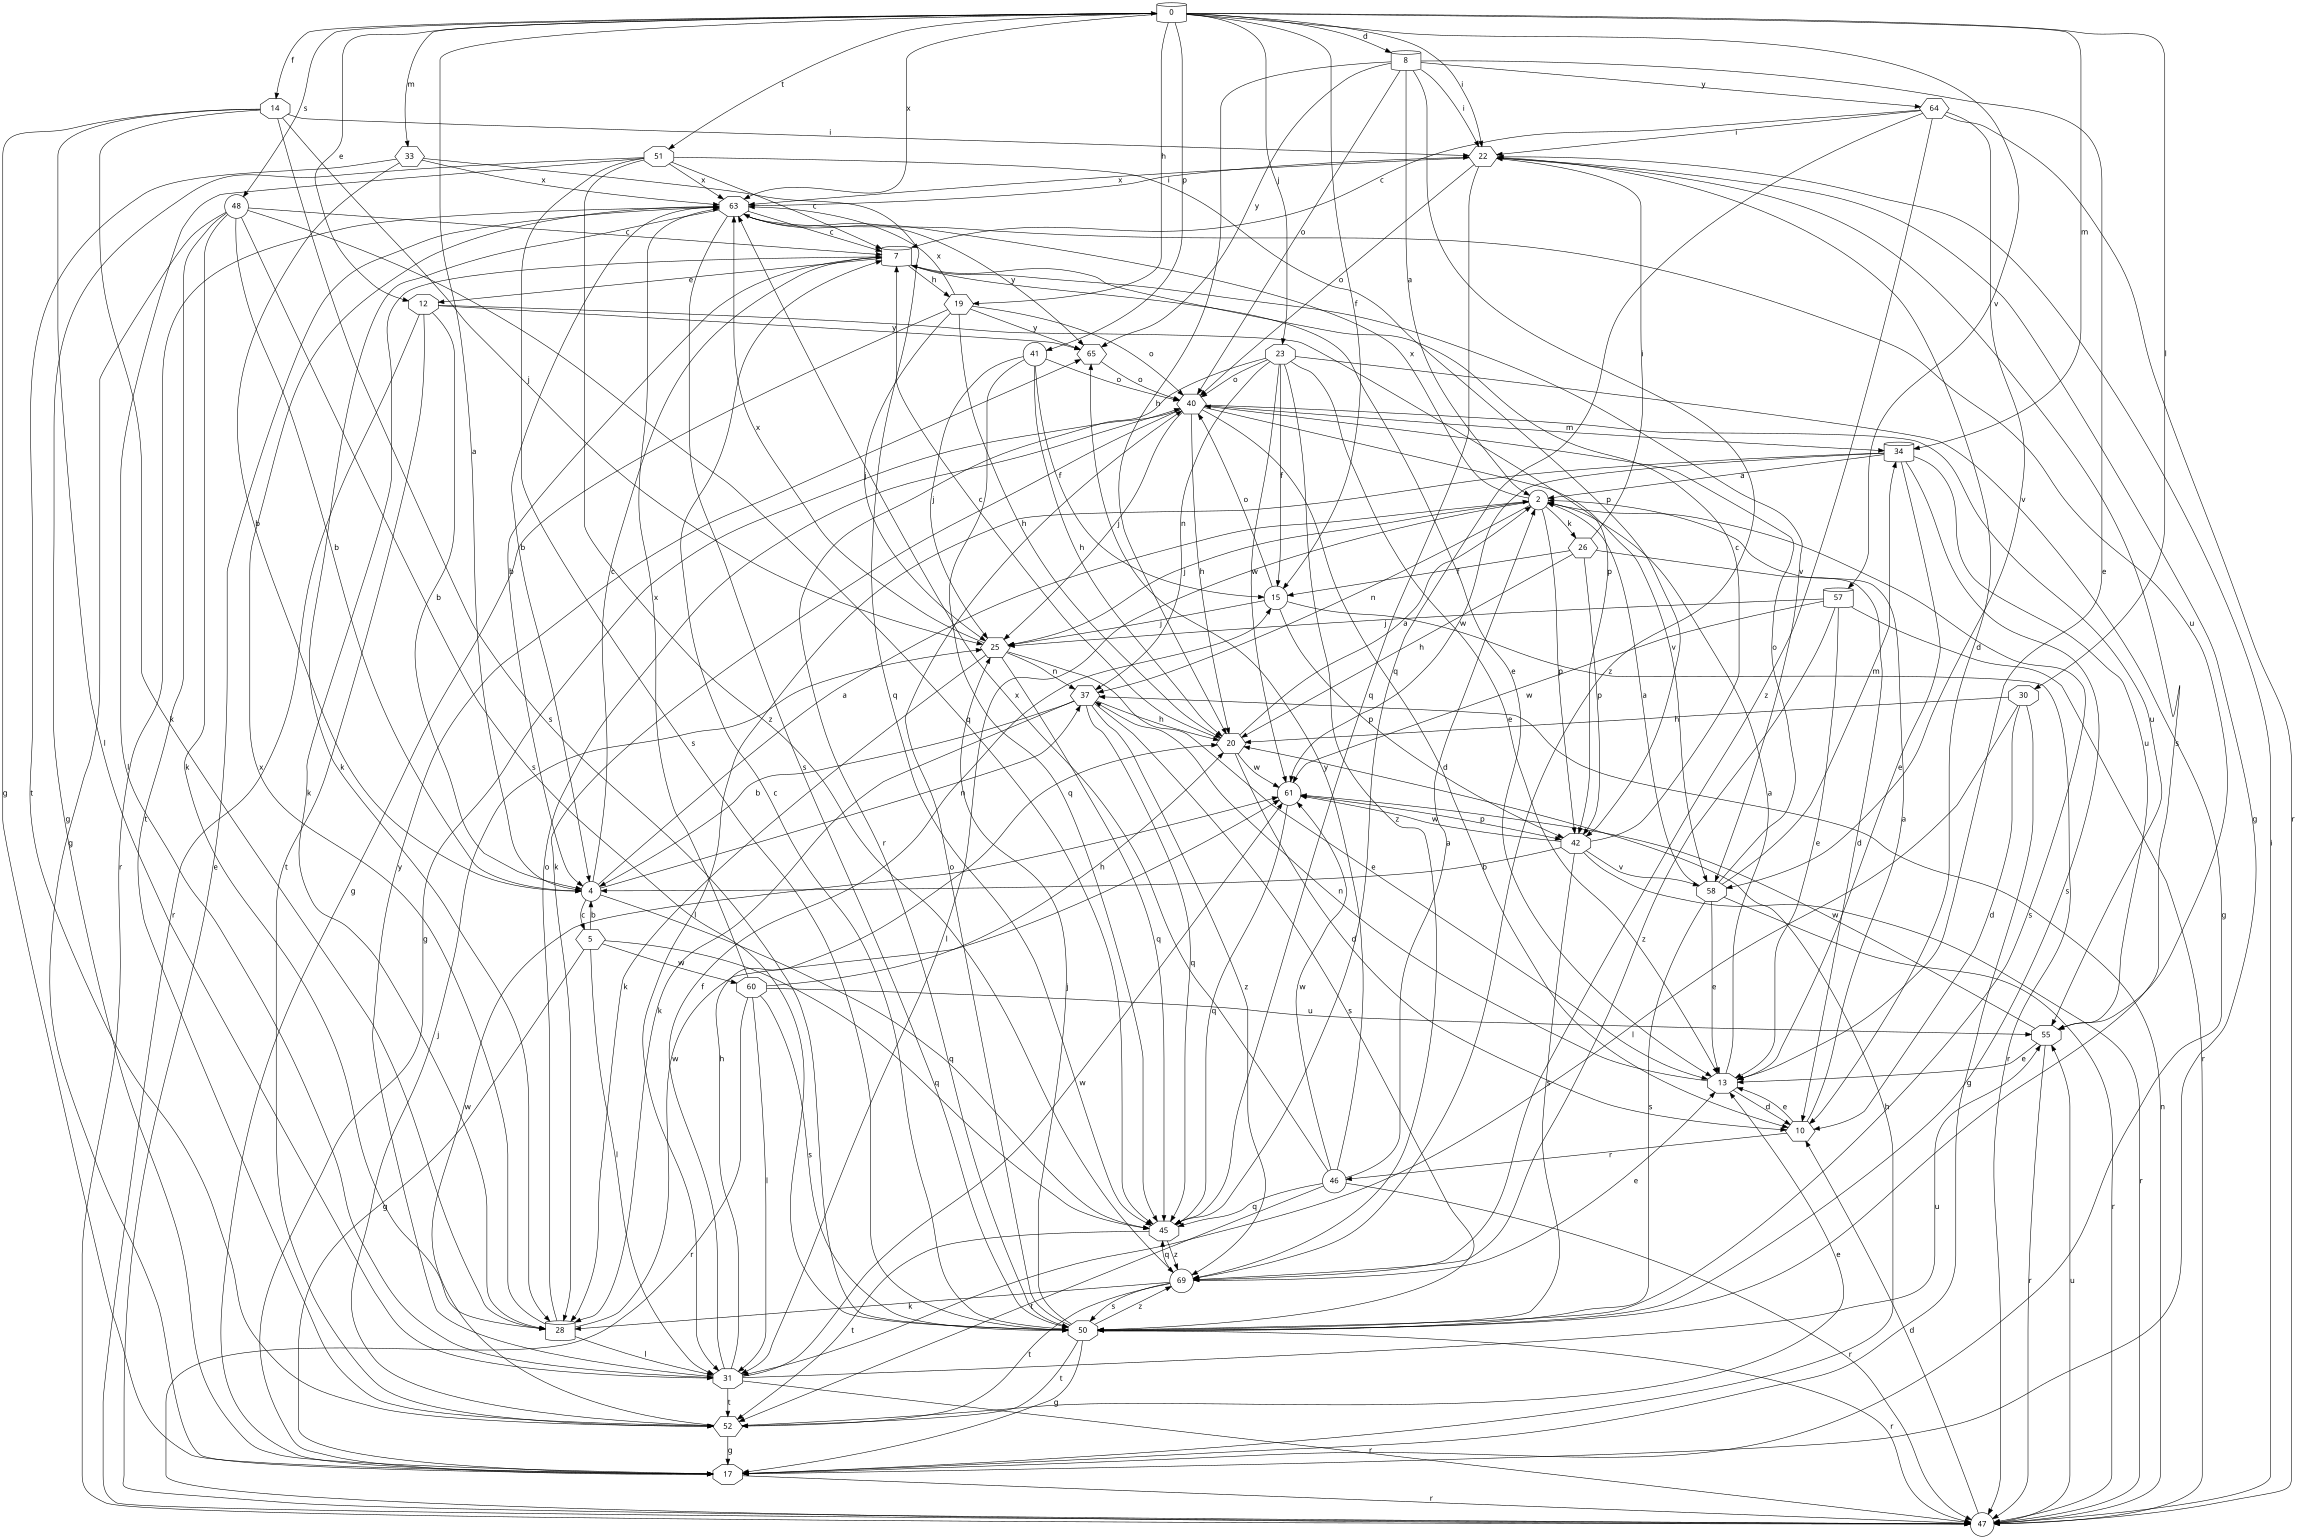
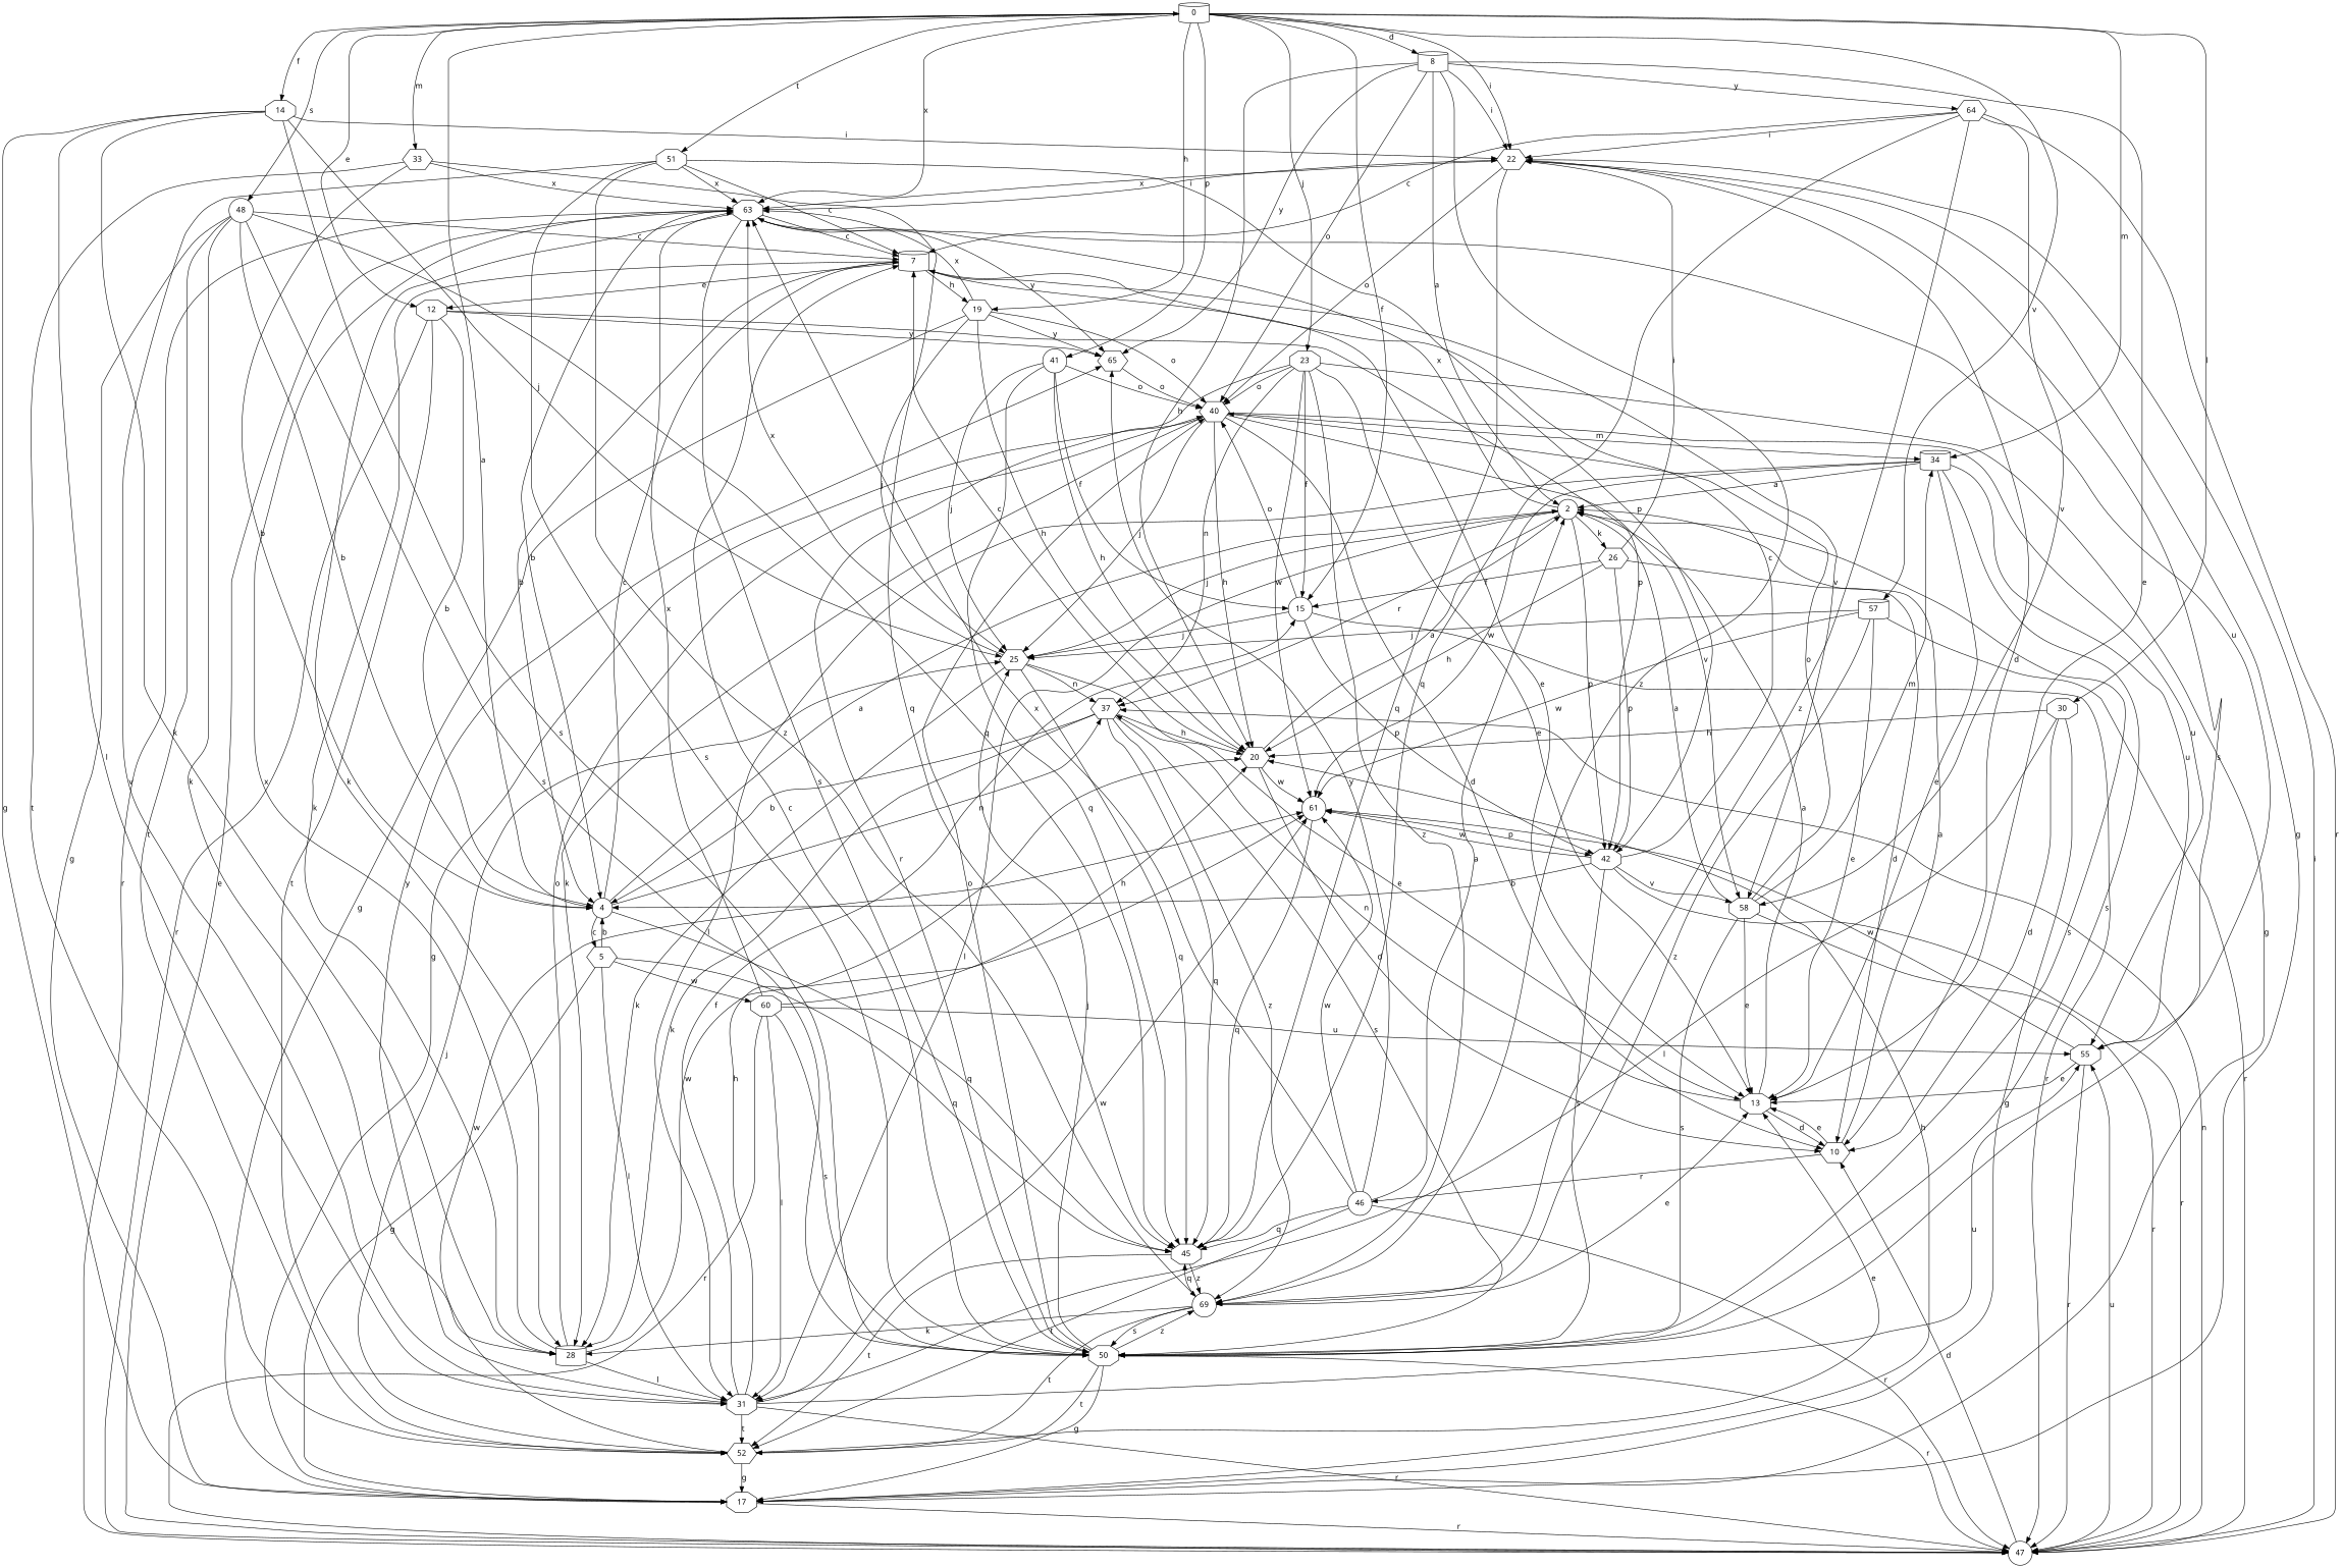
  strict digraph {
    fontname="Noto Sans"
    node [fontname="Noto Sans" shape=octagon]
    edge [fontname="Noto Sans"]
    0 [shape=cylinder]
    8 [shape=cylinder]
    12
    14
    15 [shape=circle]
    19 [shape=hexagon]
    22 [shape=hexagon]
    23
    30
    33 [shape=hexagon]
    34 [shape=cylinder]
    41 [shape=circle]
    48 [shape=circle]
    51
    57 [shape=cylinder]
    63
    2 [shape=circle]
    13
    20 [shape=hexagon]
    40 [shape=hexagon]
    64 [shape=hexagon]
    65 [shape=hexagon]
    69 [shape=circle]
    42
    4 [shape=circle]
    47 [shape=circle]
    52 [shape=hexagon]
    25 [shape=hexagon]
    31
    50
    17
    28 [shape=cylinder]
    45
    10 [shape=hexagon]
    37 [shape=hexagon]
    61 [shape=circle]
    55
    7 [shape=cylinder]
    26 [shape=hexagon]
    58
    5 [shape=hexagon]
    60
    46 [shape=circle]
    0 -> 8 [label=d]
    0 -> 12 [label=e]
    0 -> 14 [label=f]
    0 -> 15 [label=f]
    0 -> 19 [label=h]
    0 -> 22 [label=i]
    0 -> 23 [label=j]
    0 -> 30 [label=l]
    0 -> 33 [label=m]
    0 -> 34 [label=m]
    0 -> 41 [label=p]
    0 -> 48 [label=s]
    0 -> 51 [label=t]
    0 -> 57 [label=v]
    0 -> 63 [label=x]
    8 -> 22 [label=i]
    8 -> 2 [label=a]
    8 -> 13 [label=e]
    8 -> 20 [label=h]
    8 -> 40 [label=o]
    8 -> 64 [label=y]
    8 -> 65 [label=y]
    8 -> 69 [label=z]
    12 -> 65 [label=y]
    12 -> 42 [label=p]
    12 -> 4 [label=b]
    12 -> 47 [label=r]
    12 -> 52 [label=t]
    14 -> 22 [label=i]
    14 -> 25 [label=j]
    14 -> 31 [label=l]
    14 -> 50 [label=s]
    14 -> 17 [label=g]
    14 -> 28 [label=k]
    15 -> 40 [label=o]
    15 -> 42 [label=p]
    15 -> 47 [label=r]
    15 -> 25 [label=j]
    19 -> 63 [label=x]
    19 -> 20 [label=h]
    19 -> 40 [label=o]
    19 -> 65 [label=y]
    19 -> 25 [label=j]
    19 -> 17 [label=g]
    22 -> 63 [label=x]
    22 -> 40 [label=o]
    22 -> 50 [label=s]
    22 -> 17 [label=g]
    22 -> 45 [label=q]
    22 -> 10 [label=d]
    23 -> 15 [label=f]
    23 -> 13 [label=e]
    23 -> 40 [label=o]
    23 -> 69 [label=z]
    23 -> 50 [label=r]
    23 -> 17 [label=g]
    23 -> 37 [label=n]
    23 -> 61 [label=w]
    30 -> 20 [label=h]
    30 -> 31 [label=l]
    30 -> 17 [label=g]
    30 -> 10 [label=d]
    33 -> 63 [label=x]
    33 -> 4 [label=b]
    33 -> 52 [label=t]
    33 -> 45 [label=q]
    34 -> 2 [label=a]
    34 -> 13 [label=e]
    34 -> 31 [label=l]
    34 -> 50 [label=s]
    34 -> 61 [label=w]
    34 -> 55 [label=u]
    41 -> 15 [label=f]
    41 -> 20 [label=h]
    41 -> 40 [label=o]
    41 -> 25 [label=j]
    41 -> 45 [label=q]
    48 -> 4 [label=b]
    48 -> 52 [label=t]
    48 -> 50 [label=s]
    48 -> 17 [label=g]
    48 -> 28 [label=k]
    48 -> 45 [label=q]
    48 -> 7 [label=c]
    51 -> 63 [label=x]
    51 -> 69 [label=z]
    51 -> 42 [label=p]
-   51 -> 31 [label=l]
+   51 -> 31 [label=v]
    51 -> 50 [label=s]
-   51 -> 17 [label=g]
    51 -> 7 [label=c]
    57 -> 13 [label=e]
    57 -> 69 [label=z]
    57 -> 47 [label=r]
    57 -> 25 [label=j]
    57 -> 61 [label=w]
    63 -> 22 [label=i]
    63 -> 65 [label=y]
    63 -> 4 [label=b]
    63 -> 47 [label=r]
    63 -> 50 [label=s]
    63 -> 28 [label=k]
    63 -> 55 [label=u]
    63 -> 7 [label=c]
    2 -> 63 [label=x]
    2 -> 42 [label=p]
    2 -> 25 [label=j]
    2 -> 31 [label=l]
    2 -> 50 [label=s]
-   2 -> 37 [label=n]
+   2 -> 37 [label=r]
    2 -> 26 [label=k]
    13 -> 2 [label=a]
    13 -> 10 [label=d]
    13 -> 37 [label=n]
    20 -> 2 [label=a]
    20 -> 10 [label=d]
    20 -> 61 [label=w]
    20 -> 7 [label=c]
    40 -> 34 [label=m]
    40 -> 20 [label=h]
    40 -> 25 [label=j]
    40 -> 17 [label=g]
    40 -> 28 [label=k]
    40 -> 10 [label=d]
    40 -> 55 [label=u]
    40 -> 58 [label=v]
    64 -> 22 [label=i]
    64 -> 69 [label=z]
    64 -> 47 [label=r]
    64 -> 45 [label=q]
    64 -> 7 [label=c]
    64 -> 58 [label=v]
    65 -> 40 [label=o]
    69 -> 13 [label=e]
    69 -> 52 [label=t]
    69 -> 50 [label=s]
    69 -> 28 [label=k]
    69 -> 45 [label=q]
    42 -> 4 [label=b]
    42 -> 47 [label=r]
    42 -> 50 [label=s]
    42 -> 61 [label=w]
    42 -> 7 [label=c]
    42 -> 58 [label=v]
    4 -> 0 [label=a]
    4 -> 2 [label=a]
    4 -> 45 [label=q]
    4 -> 37 [label=n]
    4 -> 7 [label=c]
    4 -> 5 [label=c]
    47 -> 22 [label=i]
    47 -> 63 [label=e]
    47 -> 10 [label=d]
    47 -> 37 [label=n]
    47 -> 55 [label=u]
    52 -> 13 [label=e]
    52 -> 25 [label=j]
    52 -> 17 [label=g]
    52 -> 61 [label=w]
    25 -> 63 [label=x]
    25 -> 13 [label=e]
    25 -> 28 [label=k]
    25 -> 45 [label=q]
    25 -> 37 [label=n]
    31 -> 15 [label=f]
    31 -> 20 [label=h]
    31 -> 65 [label=y]
    31 -> 47 [label=r]
    31 -> 52 [label=t]
    31 -> 61 [label=w]
    31 -> 55 [label=u]
    50 -> 40 [label=o]
    50 -> 69 [label=z]
    50 -> 47 [label=r]
    50 -> 52 [label=t]
    50 -> 25 [label=j]
    50 -> 17 [label=g]
    50 -> 7 [label=c]
    17 -> 20 [label=h]
    17 -> 47 [label=r]
    28 -> 63 [label=x]
    28 -> 40 [label=o]
    28 -> 31 [label=l]
    28 -> 61 [label=w]
    45 -> 69 [label=z]
    45 -> 52 [label=t]
    10 -> 2 [label=a]
    10 -> 13 [label=e]
    10 -> 46 [label=r]
    37 -> 20 [label=h]
    37 -> 69 [label=z]
    37 -> 4 [label=b]
    37 -> 50 [label=s]
    37 -> 28 [label=k]
    37 -> 45 [label=q]
    61 -> 42 [label=p]
    61 -> 45 [label=q]
    55 -> 13 [label=e]
    55 -> 47 [label=r]
    55 -> 61 [label=w]
    7 -> 12 [label=e]
    7 -> 19 [label=h]
    7 -> 13 [label=e]
    7 -> 4 [label=b]
    7 -> 28 [label=k]
    7 -> 58 [label=v]
    26 -> 15 [label=f]
    26 -> 22 [label=i]
    26 -> 20 [label=h]
    26 -> 42 [label=p]
    26 -> 10 [label=d]
    58 -> 34 [label=m]
    58 -> 2 [label=a]
    58 -> 13 [label=e]
    58 -> 40 [label=o]
    58 -> 47 [label=r]
    58 -> 50 [label=s]
    5 -> 4 [label=b]
    5 -> 31 [label=l]
    5 -> 17 [label=g]
    5 -> 45 [label=q]
    5 -> 60 [label=w]
    60 -> 63 [label=x]
    60 -> 20 [label=h]
    60 -> 47 [label=r]
    60 -> 31 [label=l]
    60 -> 50 [label=s]
    60 -> 55 [label=u]
    46 -> 63 [label=x]
    46 -> 2 [label=a]
    46 -> 65 [label=y]
    46 -> 47 [label=r]
    46 -> 52 [label=t]
    46 -> 45 [label=q]
    46 -> 61 [label=w]
  }
